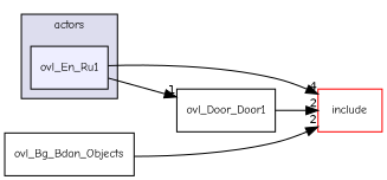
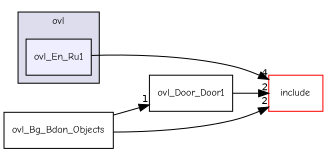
  digraph {
    compound=true
    fontname="Comic Neue"
    rankdir=LR
    node [fontname="Comic Neue" fontsize=10 shape=box]
    edge [fontname="Comic Neue" headlabel=2 labeldistance=1.5 labelfontname=Helvetica labelfontsize=10]
    n1 [fillcolor="#eeeeff" label=ovl_En_Ru1 pencolor=black style=filled]
    n2 [color=red fillcolor=white label=include style=filled]
    n3 [label=ovl_Door_Door1]
    n4 [label=ovl_Bg_Bdan_Objects]
    subgraph cluster_1 {
      bgcolor="#ddddee"
      fontsize=10
-     label=actors
+     label=ovl
      pencolor=black
      n1
    }
    n1 -> n2 [headlabel=4]
-   n1 -> n3 [headlabel=1]
+   n4 -> n3 [headlabel=1]
    n3 -> n2
    n4 -> n2
  }
